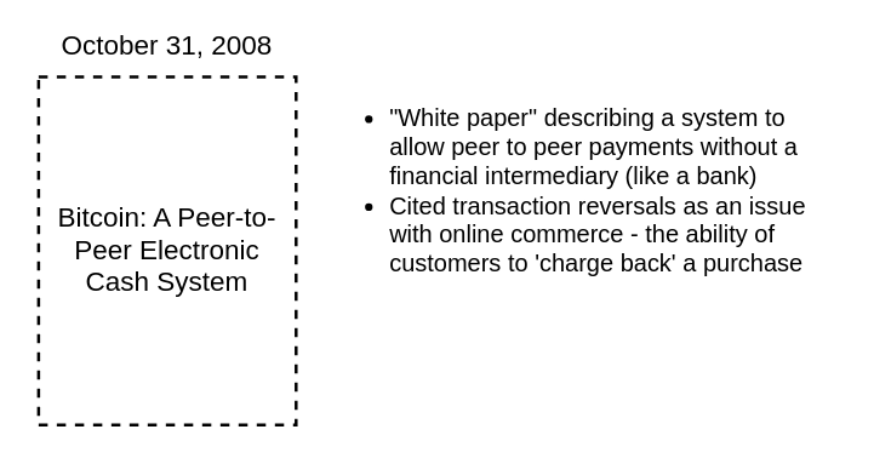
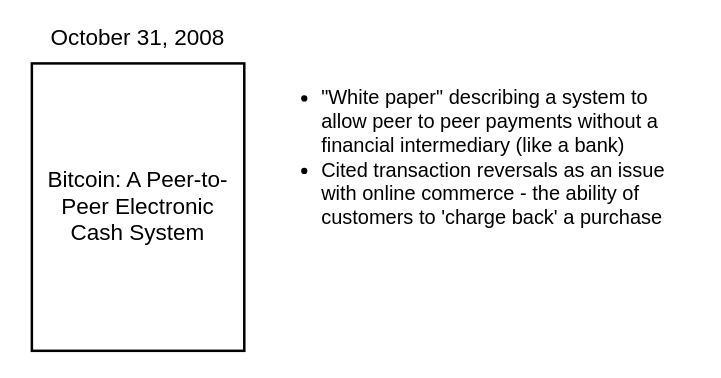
  <mxCell id="0" />
  <mxCell id="1" parent="0" />
  <mxCell id="2" value="October 31, 2008" style="text;html=1;strokeColor=none;fillColor=none;align=center;verticalAlign=middle;whiteSpace=wrap;rounded=0;shadow=0;labelBackgroundColor=none;fontSize=18;fontColor=#000000;" parent="1" vertex="1"><mxGeometry x="20" y="20" width="180" height="20" as="geometry" /></mxCell>
- <mxCell id="3" value="Bitcoin: A Peer-to-Peer Electronic Cash System" style="rounded=0;whiteSpace=wrap;html=1;shadow=0;labelBackgroundColor=none;strokeColor=#000000;strokeWidth=2;fillColor=#FFFFFF;fontSize=18;fontColor=#000000;align=center;dashed=1;" parent="1" vertex="1"><mxGeometry x="25" y="50" width="170" height="230" as="geometry" /></mxCell>
+ <mxCell id="3" value="Bitcoin: A Peer-to-Peer Electronic Cash System" style="rounded=0;whiteSpace=wrap;html=1;shadow=0;labelBackgroundColor=none;strokeColor=#000000;strokeWidth=2;fillColor=#FFFFFF;fontSize=18;fontColor=#000000;align=center;" parent="1" vertex="1"><mxGeometry x="25" y="50" width="170" height="230" as="geometry" /></mxCell>
  <mxCell id="4" value="&lt;ul&gt;&lt;li style=&quot;text-align: left&quot;&gt;&quot;White paper&quot; describing a system to allow peer to peer payments without a financial intermediary (like a bank)&lt;/li&gt;&lt;li style=&quot;text-align: left&quot;&gt;Cited transaction reversals as an issue with online commerce - the ability of customers to 'charge back' a purchase&lt;/li&gt;&lt;/ul&gt;" style="text;html=1;strokeColor=none;fillColor=none;align=left;verticalAlign=middle;whiteSpace=wrap;rounded=0;shadow=0;labelBackgroundColor=none;fontSize=16;fontColor=#000000;" parent="1" vertex="1"><mxGeometry x="215" y="70" width="340" height="110" as="geometry" /></mxCell>
